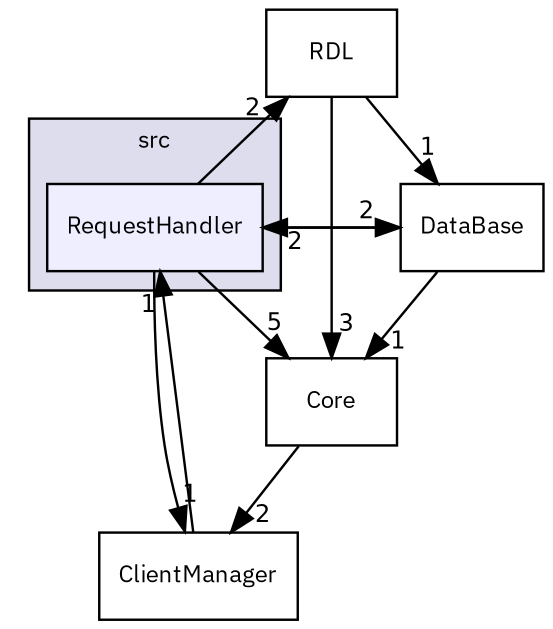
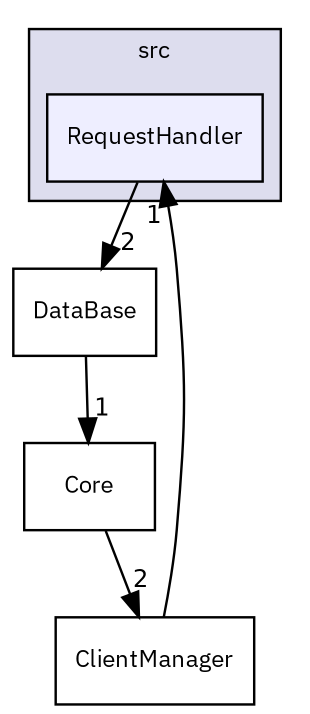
  digraph {
    compound=true
    fontname="IBM Plex Sans"
    node [fontname="IBM Plex Sans" fontsize=10 shape=box]
    edge [fontname="IBM Plex Sans" headlabel=1 labeldistance=1.5 labelfontname=Helvetica labelfontsize=10]
    n1 [fillcolor="#eeeeff" label=RequestHandler pencolor=black style=filled]
    n2 [label=ClientManager]
-   n3 [label=RDL]
    n4 [label=Core]
    n5 [label=DataBase]
    subgraph cluster_1 {
      bgcolor="#ddddee"
      fontsize=10
      label=src
      pencolor=black
      n1
    }
-   n1 -> n2
-   n1 -> n3 [headlabel=2]
-   n1 -> n4 [headlabel=5]
    n1 -> n5 [headlabel=2]
    n2 -> n1
-   n3 -> n4 [headlabel=3]
-   n3 -> n5
    n4 -> n2 [headlabel=2]
-   n5 -> n1 [headlabel=2]
    n5 -> n4
  }
